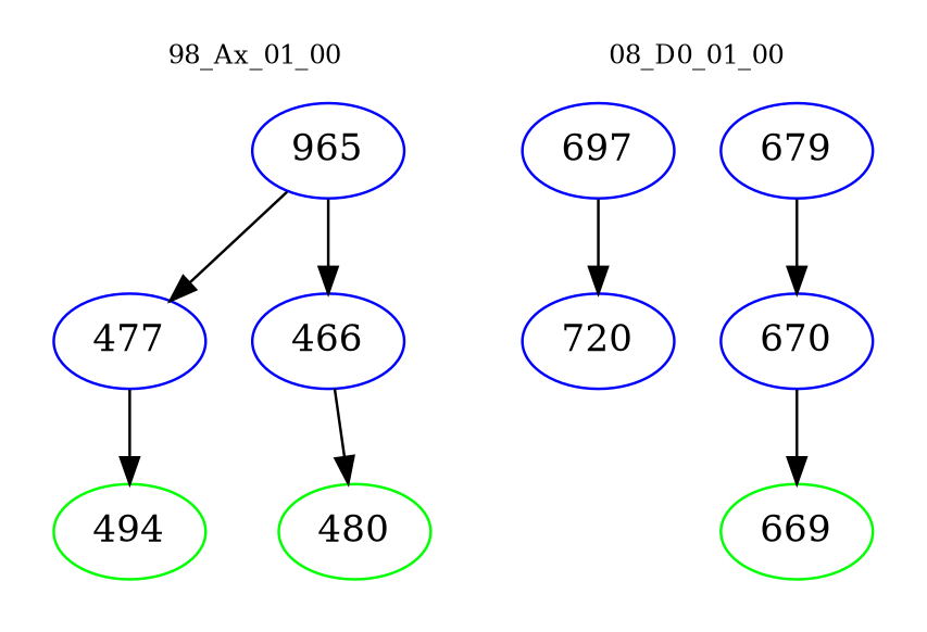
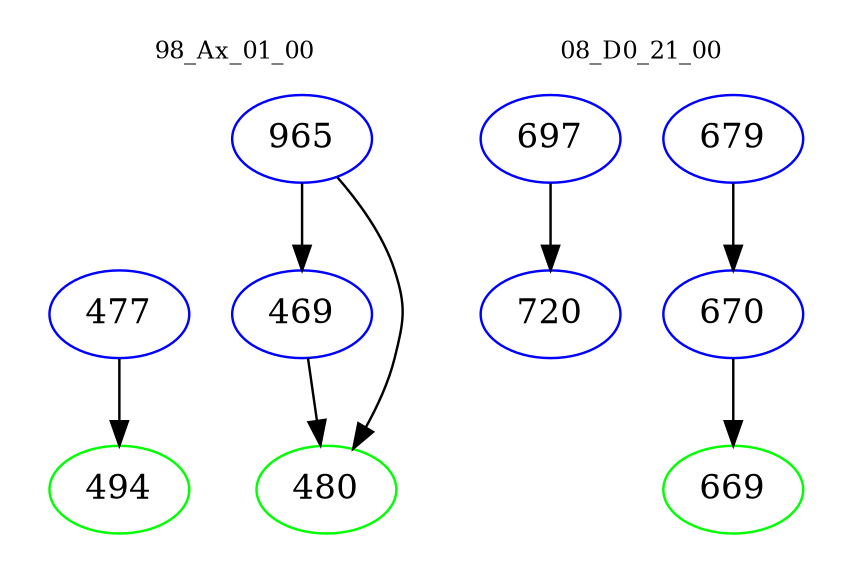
  digraph {
    node [color=blue]
    edge [color=black]
    n1 [label=965]
    n2 [label=477]
-   n3 [label=466]
+   n3 [label=469]
    n4 [color=green label=494]
    n5 [color=green label=480]
    n6 [label=679]
    n7 [label=670]
    n8 [label=697]
    n9 [color=green label=669]
    n10 [label=720]
    subgraph cluster_1 {
      color=white
      fontsize=10
      label="98_Ax_01_00"
      n1
      n2
      n3
      n4
      n5
    }
    subgraph cluster_2 {
      color=white
      fontsize=10
-     label="08_D0_01_00"
+     label="08_D0_21_00"
      n6
      n7
      n8
      n9
      n10
    }
-   n1 -> n2
+   n1 -> n5
    n1 -> n3
    n2 -> n4
    n3 -> n5
    n6 -> n7
    n7 -> n9
    n8 -> n10
  }
